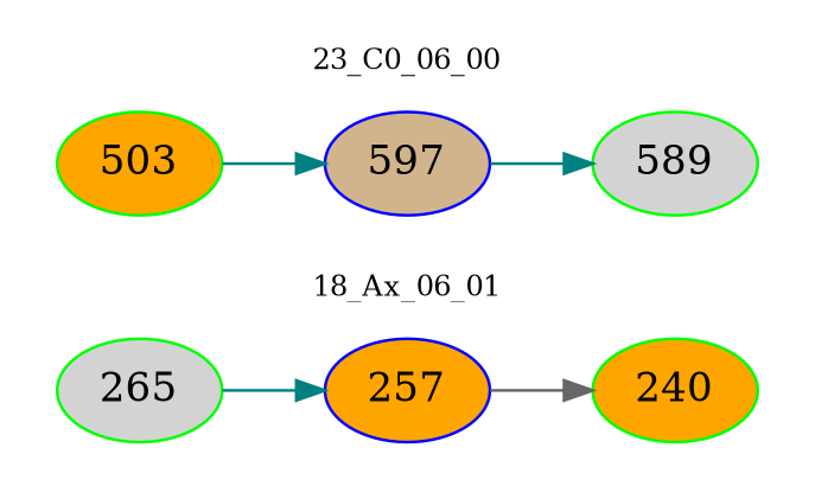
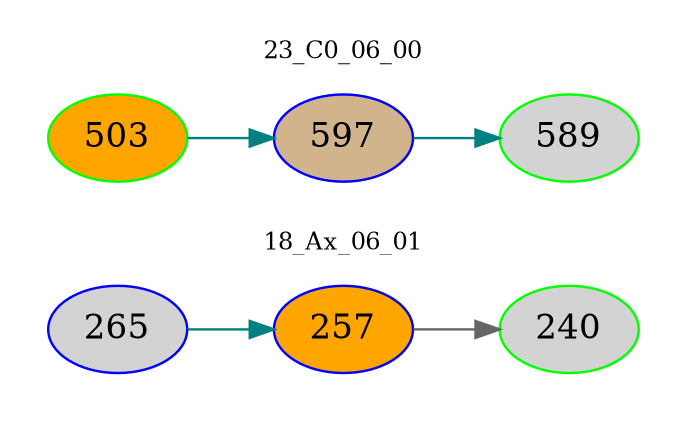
  digraph {
    rankdir=LR
    node [color=green fillcolor=orange style=filled]
    edge [color=teal]
-   n1 [fillcolor=lightgrey label=265]
+   n1 [color=blue fillcolor=lightgrey label=265]
    n2 [color=blue label=257]
-   n3 [label=240]
+   n3 [fillcolor=lightgrey label=240]
    n4 [label=503]
    n5 [color=blue fillcolor=tan label=597]
    n6 [fillcolor=lightgrey label=589]
    subgraph cluster_1 {
      color=white
      fontsize=10
      label="18_Ax_06_01"
      n1
      n2
      n3
    }
    subgraph cluster_2 {
      color=white
      fontsize=10
      label="23_C0_06_00"
      n4
      n5
      n6
    }
    n1 -> n2
    n2 -> n3 [color=gray40]
    n4 -> n5
    n5 -> n6
  }
